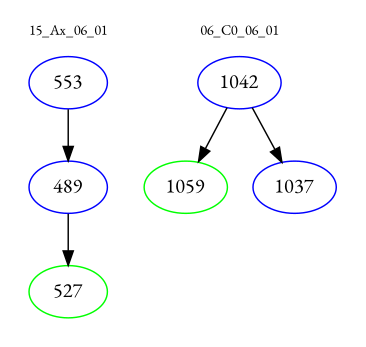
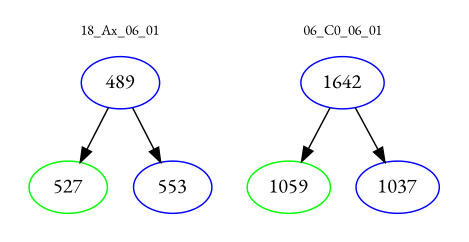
  digraph {
    fontname="EB Garamond"
    node [color=blue fontname="EB Garamond"]
    edge [color=black fontname="EB Garamond"]
    n1 [color=green label=527]
    n2 [label=489]
    n3 [label=553]
    n4 [color=green label=1059]
-   n5 [label=1042]
+   n5 [label=1642]
    n6 [label=1037]
    subgraph cluster_1 {
      color=white
      fontsize=10
-     label="15_Ax_06_01"
+     label="18_Ax_06_01"
      n1
      n2
      n3
    }
    subgraph cluster_2 {
      color=white
      fontsize=10
      label="06_C0_06_01"
      n4
      n5
      n6
    }
    n2 -> n1
-   n3 -> n2
+   n2 -> n3
    n5 -> n4
    n5 -> n6
  }
